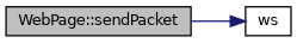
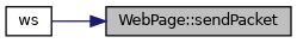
  digraph {
    rankdir=LR
    node [color=black fontname=Helvetica fontsize=10 shape=record style=filled]
    n1 [fillcolor=grey75 fontcolor=black height=0.2 label="WebPage::sendPacket" width=0.4]
    n2 [fillcolor=white height=0.2 label=ws width=0.4]
-   n1 -> n2 [color=midnightblue fontname=Helvetica fontsize=10 labelfontname=Helvetica labelfontsize=10 style=solid]
+   n2 -> n1 [color=midnightblue fontname=Helvetica fontsize=10 labelfontname=Helvetica labelfontsize=10 style=solid]
  }
